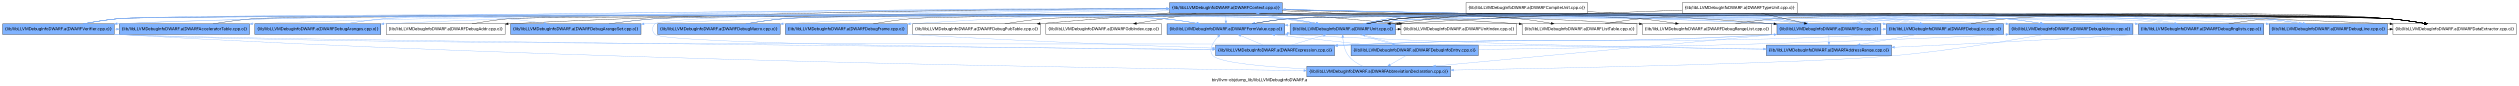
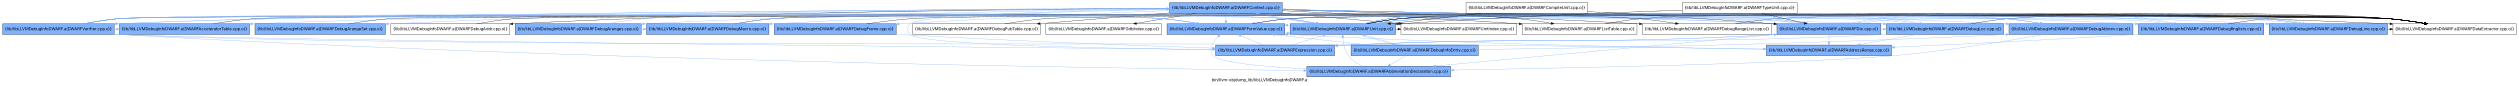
  digraph {
    fontname=Inter
    label="bin/llvm-objdump_lib/libLLVMDebugInfoDWARF.a"
    rankdir=TB
    node [fillcolor="0.600000 0.5 1" fontname=Inter group=1 shape=box style=filled]
    edge [color="0.600000 0.5 1" fontname=Inter]
    n1 [label="{lib/libLLVMDebugInfoDWARF.a(DWARFContext.cpp.o)}"]
    n2 [label="{lib/libLLVMDebugInfoDWARF.a(DWARFAcceleratorTable.cpp.o)}"]
    n3 [group=0 label="{lib/libLLVMDebugInfoDWARF.a(DWARFDataExtractor.cpp.o)}" fillcolor="" style=""]
    n4 [label="{lib/libLLVMDebugInfoDWARF.a(DWARFDebugAbbrev.cpp.o)}"]
    n5 [group=0 label="{lib/libLLVMDebugInfoDWARF.a(DWARFDebugAddr.cpp.o)}" fillcolor="" style=""]
    n6 [label="{lib/libLLVMDebugInfoDWARF.a(DWARFDebugArangeSet.cpp.o)}"]
    n7 [label="{lib/libLLVMDebugInfoDWARF.a(DWARFDebugAranges.cpp.o)}"]
    n8 [label="{lib/libLLVMDebugInfoDWARF.a(DWARFDebugFrame.cpp.o)}"]
    n9 [label="{lib/libLLVMDebugInfoDWARF.a(DWARFDebugLine.cpp.o)}"]
    n10 [label="{lib/libLLVMDebugInfoDWARF.a(DWARFDebugLoc.cpp.o)}"]
    n11 [label="{lib/libLLVMDebugInfoDWARF.a(DWARFDebugMacro.cpp.o)}"]
    n12 [group=0 label="{lib/libLLVMDebugInfoDWARF.a(DWARFDebugPubTable.cpp.o)}" fillcolor="" style=""]
    n13 [group=0 label="{lib/libLLVMDebugInfoDWARF.a(DWARFDebugRangeList.cpp.o)}" fillcolor="" style=""]
    n14 [label="{lib/libLLVMDebugInfoDWARF.a(DWARFDebugRnglists.cpp.o)}"]
    n15 [label="{lib/libLLVMDebugInfoDWARF.a(DWARFDie.cpp.o)}"]
    n16 [label="{lib/libLLVMDebugInfoDWARF.a(DWARFFormValue.cpp.o)}"]
    n17 [group=0 label="{lib/libLLVMDebugInfoDWARF.a(DWARFGdbIndex.cpp.o)}" fillcolor="" style=""]
    n18 [group=0 label="{lib/libLLVMDebugInfoDWARF.a(DWARFListTable.cpp.o)}" fillcolor="" style=""]
    n19 [group=0 label="{lib/libLLVMDebugInfoDWARF.a(DWARFUnitIndex.cpp.o)}" fillcolor="" style=""]
    n20 [label="{lib/libLLVMDebugInfoDWARF.a(DWARFUnit.cpp.o)}"]
    n21 [label="{lib/libLLVMDebugInfoDWARF.a(DWARFVerifier.cpp.o)}"]
    n22 [label="{lib/libLLVMDebugInfoDWARF.a(DWARFAbbreviationDeclaration.cpp.o)}"]
    n23 [label="{lib/libLLVMDebugInfoDWARF.a(DWARFExpression.cpp.o)}"]
    n24 [label="{lib/libLLVMDebugInfoDWARF.a(DWARFAddressRange.cpp.o)}"]
    n25 [label="{lib/libLLVMDebugInfoDWARF.a(DWARFDebugInfoEntry.cpp.o)}"]
    n26 [group=0 label="{lib/libLLVMDebugInfoDWARF.a(DWARFTypeUnit.cpp.o)}" fillcolor="" style=""]
    n27 [group=0 label="{lib/libLLVMDebugInfoDWARF.a(DWARFCompileUnit.cpp.o)}" fillcolor="" style=""]
    subgraph sub_1 {
      rank=same
      n1
    }
    subgraph sub_2 {
      rank=same
      n2
      n3
      n4
      n5
      n6
      n7
      n8
      n9
      n10
      n11
      n12
      n13
      n14
      n15
      n16
      n17
      n18
      n19
      n20
      n21
    }
    subgraph sub_3 {
      rank=same
      n1
    }
    subgraph sub_4 {
      rank=same
      n2
      n3
      n4
      n5
      n6
      n7
      n8
      n9
      n10
      n11
      n12
      n13
      n14
      n15
      n16
      n17
      n18
      n19
      n20
      n21
    }
    n1 -> n2
    n1 -> n3 [color=""]
    n1 -> n4
    n1 -> n5 [color=""]
    n1 -> n6
    n1 -> n7
    n1 -> n8
    n1 -> n9
    n1 -> n10
    n1 -> n11
    n1 -> n12 [color=""]
    n1 -> n13 [color=""]
    n1 -> n14
    n1 -> n15
    n1 -> n16
    n1 -> n17 [color=""]
    n1 -> n18 [color=""]
    n1 -> n19 [color=""]
    n1 -> n20
    n1 -> n21
    n2 -> n3 [color=""]
    n2 -> n16
    n4 -> n22
    n5 -> n3 [color=""]
    n6 -> n3 [color=""]
    n6 -> n16
-   n7 -> n6
+   n7 -> n11
    n7 -> n20
    n8 -> n3 [color=""]
    n8 -> n23
    n9 -> n3 [color=""]
    n9 -> n15
    n9 -> n16
    n9 -> n20
    n10 -> n3 [color=""]
    n10 -> n16
    n10 -> n20
    n10 -> n23
    n10 -> n24
    n11 -> n3 [color=""]
    n11 -> n15
    n11 -> n16
    n11 -> n20
    n12 -> n3 [color=""]
    n13 -> n3 [color=""]
    n14 -> n3 [color=""]
    n14 -> n16
    n14 -> n20
    n14 -> n24
    n15 -> n1
    n15 -> n4
    n15 -> n9
    n15 -> n10
    n15 -> n20
    n15 -> n22
    n15 -> n23
    n15 -> n24
    n16 -> n3 [color=""]
    n16 -> n20
    n18 -> n3 [color=""]
    n20 -> n1
    n20 -> n3 [color=""]
    n20 -> n4
    n20 -> n10
    n20 -> n13 [color=""]
    n20 -> n14
    n20 -> n15
    n20 -> n16
    n20 -> n18 [color=""]
    n20 -> n19 [color=""]
    n20 -> n25
    n21 -> n1
    n21 -> n2
    n21 -> n3 [color=""]
    n21 -> n4
    n21 -> n9
    n21 -> n15
    n21 -> n16
    n21 -> n20
    n21 -> n22
    n21 -> n23
    n21 -> n24
    n22 -> n16
    n22 -> n20
    n23 -> n1
    n23 -> n15
    n23 -> n16
    n23 -> n20
    n24 -> n16
    n25 -> n4
    n25 -> n16
    n25 -> n20
    n25 -> n22
    n26 -> n15 [color=""]
    n26 -> n20 [color=""]
    n27 -> n15 [color=""]
    n27 -> n20 [color=""]
  }
